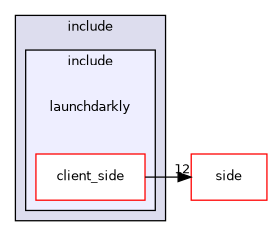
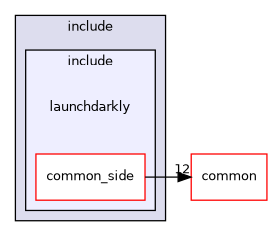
  digraph {
    compound=true
    rankdir=LR
    node [fontname=Helvetica fontsize=10 shape=box color=red fillcolor=white style=filled]
    n1 [label=launchdarkly shape=plaintext color="" fillcolor="" style=""]
-   n2 [label=client_side]
-   n3 [label=side]
+   n2 [label=common_side]
+   n3 [label=common]
    subgraph cluster_1 {
      bgcolor="#ddddee"
      fontname=Helvetica
      fontsize=10
      label=include
      pencolor=black
      subgraph cluster_2 {
        bgcolor="#eeeeff"
        fontname=Helvetica
        fontsize=10
        pencolor=black
        n1
        n2
      }
    }
    n2 -> n3 [headlabel=12 labeldistance=1.5 labelfontname=Helvetica labelfontsize=10]
  }
